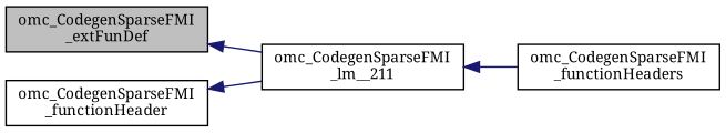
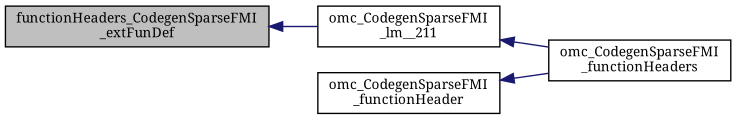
  digraph {
    fontname="Noto Serif"
    rankdir=LR
    node [color=black fillcolor=white fontname="Noto Serif" fontsize=10 shape=record style=filled]
    edge [color=midnightblue dir=back fontname="Noto Serif" fontsize=10 labelfontname=Helvetica labelfontsize=10 style=solid]
-   n1 [fillcolor=grey75 fontcolor=black height=0.2 label="omc_CodegenSparseFMI\l_extFunDef" width=0.4]
+   n1 [fillcolor=grey75 fontcolor=black height=0.2 label="functionHeaders_CodegenSparseFMI\l_extFunDef" width=0.4]
    n2 [height=0.2 label="omc_CodegenSparseFMI\l_lm__211" width=0.4]
    n3 [height=0.2 label="omc_CodegenSparseFMI\l_functionHeader" width=0.4]
    n4 [height=0.2 label="omc_CodegenSparseFMI\l_functionHeaders" width=0.4]
    n1 -> n2
    n2 -> n4
-   n3 -> n2
+   n3 -> n4
  }
